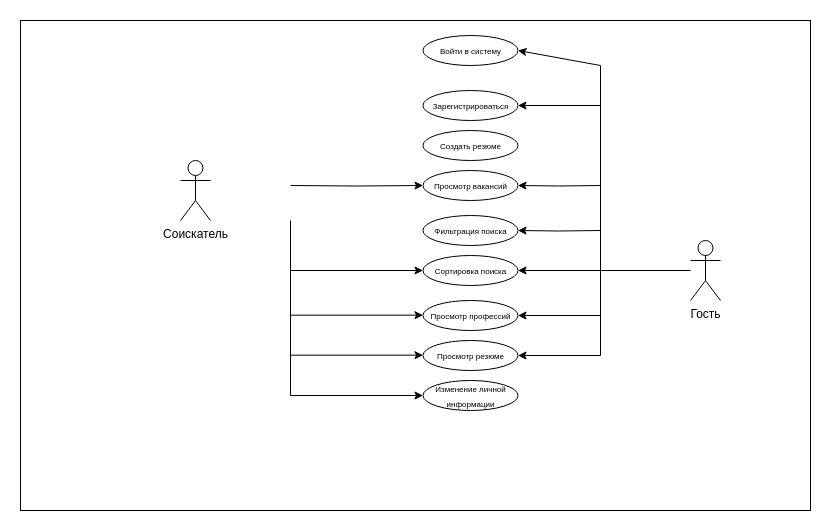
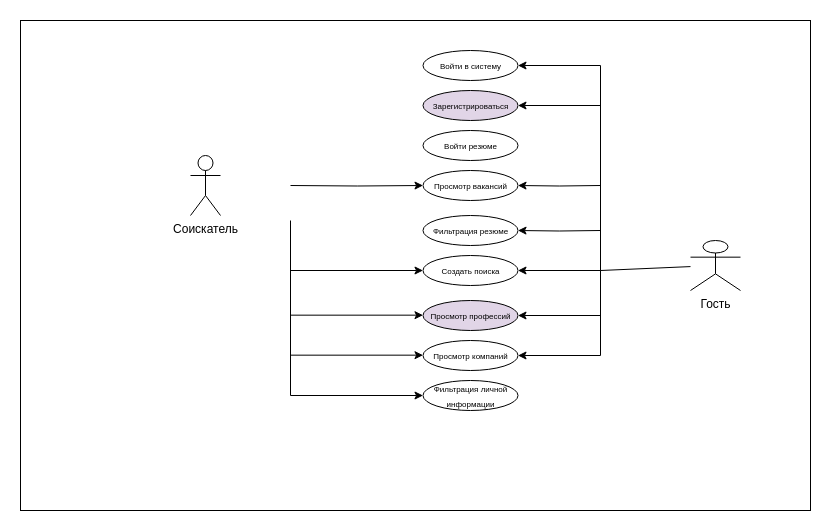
  <mxCell id="0" />
  <mxCell id="1" parent="0" />
  <mxCell id="2" value="" style="rounded=0;whiteSpace=wrap;html=1;" parent="1" vertex="1"><mxGeometry y="20" width="790" height="490" as="geometry" x="20" /></mxCell>
- <mxCell id="3" value="Гость" style="shape=umlActor;verticalLabelPosition=bottom;verticalAlign=top;html=1;outlineConnect=0;" parent="1" vertex="1"><mxGeometry x="690" y="240" width="30" height="60" as="geometry" /></mxCell>
- <mxCell id="4" value="Соискатель" style="shape=umlActor;verticalLabelPosition=bottom;verticalAlign=top;html=1;outlineConnect=0;" parent="1" vertex="1"><mxGeometry x="180" y="160" width="30" height="60" as="geometry" /></mxCell>
- <mxCell id="5" value="&lt;font style=&quot;font-size: 8px;&quot;&gt;Войти в систему&lt;/font&gt;" style="ellipse;whiteSpace=wrap;html=1;" parent="1" vertex="1"><mxGeometry x="422.5" y="35" width="95" height="30" as="geometry" /></mxCell>
- <mxCell id="6" value="&lt;font style=&quot;font-size: 8px;&quot;&gt;Зарегистрироваться&lt;/font&gt;" style="ellipse;whiteSpace=wrap;html=1;" parent="1" vertex="1"><mxGeometry x="422.5" y="90" width="95" height="30" as="geometry" /></mxCell>
+ <mxCell id="3" value="Гость" style="shape=umlActor;verticalLabelPosition=bottom;verticalAlign=top;html=1;outlineConnect=0;" parent="1" vertex="1"><mxGeometry x="690" y="240" width="50" height="50" as="geometry" /></mxCell>
+ <mxCell id="4" value="Соискатель" style="shape=umlActor;verticalLabelPosition=bottom;verticalAlign=top;html=1;outlineConnect=0;" parent="1" vertex="1"><mxGeometry x="190" y="155" width="30" height="60" as="geometry" /></mxCell>
+ <mxCell id="5" value="&lt;font style=&quot;font-size: 8px;&quot;&gt;Войти в систему&lt;/font&gt;" style="ellipse;whiteSpace=wrap;html=1;" parent="1" vertex="1"><mxGeometry x="422.5" y="50" width="95" height="30" as="geometry" /></mxCell>
+ <mxCell id="6" value="&lt;font style=&quot;font-size: 8px;&quot;&gt;Зарегистрироваться&lt;/font&gt;" style="ellipse;whiteSpace=wrap;html=1;fillColor=#e1d5e7;" parent="1" vertex="1"><mxGeometry x="422.5" y="90" width="95" height="30" as="geometry" /></mxCell>
  <mxCell id="7" style="edgeStyle=orthogonalEdgeStyle;rounded=0;orthogonalLoop=1;jettySize=auto;html=1;exitX=1;exitY=0.5;exitDx=0;exitDy=0;entryX=1;entryY=0.5;entryDx=0;entryDy=0;" parent="1" target="9" edge="1"><mxGeometry relative="1" as="geometry"><mxPoint x="600" y="185" as="sourcePoint" /></mxGeometry></mxCell>
  <mxCell id="8" style="edgeStyle=orthogonalEdgeStyle;rounded=0;orthogonalLoop=1;jettySize=auto;html=1;entryX=0;entryY=0.5;entryDx=0;entryDy=0;" parent="1" target="9" edge="1"><mxGeometry relative="1" as="geometry"><mxPoint x="290" y="185" as="sourcePoint" /></mxGeometry></mxCell>
  <mxCell id="9" value="&lt;font style=&quot;font-size: 8px;&quot;&gt;Просмотр вакансий&lt;/font&gt;" style="ellipse;whiteSpace=wrap;html=1;" parent="1" vertex="1"><mxGeometry x="422.5" y="170" width="95" height="30" as="geometry" /></mxCell>
  <mxCell id="10" style="edgeStyle=orthogonalEdgeStyle;rounded=0;orthogonalLoop=1;jettySize=auto;html=1;exitX=1;exitY=0.5;exitDx=0;exitDy=0;entryX=1;entryY=0.5;entryDx=0;entryDy=0;" parent="1" target="11" edge="1"><mxGeometry relative="1" as="geometry"><mxPoint x="600" y="230" as="sourcePoint" /></mxGeometry></mxCell>
- <mxCell id="11" value="&lt;font style=&quot;font-size: 8px;&quot;&gt;Фильтрация поиска&lt;/font&gt;" style="ellipse;whiteSpace=wrap;html=1;" parent="1" vertex="1"><mxGeometry x="422.5" y="215" width="95" height="30" as="geometry" /></mxCell>
- <mxCell id="12" value="&lt;span style=&quot;font-size: 8px;&quot;&gt;Сортировка поиска&lt;/span&gt;" style="ellipse;whiteSpace=wrap;html=1;" parent="1" vertex="1"><mxGeometry x="422.5" y="255" width="95" height="30" as="geometry" /></mxCell>
- <mxCell id="13" value="&lt;font style=&quot;font-size: 8px;&quot;&gt;Изменение личной информации&lt;/font&gt;" style="ellipse;whiteSpace=wrap;html=1;" parent="1" vertex="1"><mxGeometry x="422.5" y="380" width="95" height="30" as="geometry" /></mxCell>
+ <mxCell id="11" value="&lt;font style=&quot;font-size: 8px;&quot;&gt;Фильтрация резюме&lt;/font&gt;" style="ellipse;whiteSpace=wrap;html=1;" parent="1" vertex="1"><mxGeometry x="422.5" y="215" width="95" height="30" as="geometry" /></mxCell>
+ <mxCell id="12" value="&lt;span style=&quot;font-size: 8px;&quot;&gt;Создать поиска&lt;/span&gt;" style="ellipse;whiteSpace=wrap;html=1;" parent="1" vertex="1"><mxGeometry x="422.5" y="255" width="95" height="30" as="geometry" /></mxCell>
+ <mxCell id="13" value="&lt;font style=&quot;font-size: 8px;&quot;&gt;Фильтрация личной информации&lt;/font&gt;" style="ellipse;whiteSpace=wrap;html=1;" parent="1" vertex="1"><mxGeometry x="422.5" y="380" width="95" height="30" as="geometry" /></mxCell>
  <mxCell id="14" value="" style="endArrow=classic;html=1;rounded=0;entryX=1;entryY=0.5;entryDx=0;entryDy=0;" parent="1" source="3" target="5" edge="1"><mxGeometry width="50" height="50" relative="1" as="geometry"><mxPoint x="410" y="290" as="sourcePoint" /><mxPoint x="460" y="240" as="targetPoint" /><Array as="points"><mxPoint x="600" y="270" /><mxPoint x="600" y="65" /></Array></mxGeometry></mxCell>
  <mxCell id="15" value="" style="endArrow=classic;html=1;rounded=0;entryX=1;entryY=0.5;entryDx=0;entryDy=0;" parent="1" target="6" edge="1"><mxGeometry width="50" height="50" relative="1" as="geometry"><mxPoint x="600" y="105" as="sourcePoint" /><mxPoint x="460" y="240" as="targetPoint" /></mxGeometry></mxCell>
- <mxCell id="16" value="&lt;span style=&quot;font-size: 8px;&quot;&gt;Создать резюме&lt;/span&gt;" style="ellipse;whiteSpace=wrap;html=1;" parent="1" vertex="1"><mxGeometry x="422.5" y="130" width="95" height="30" as="geometry" /></mxCell>
- <mxCell id="17" value="&lt;font style=&quot;font-size: 8px;&quot;&gt;Просмотр профессий&lt;/font&gt;" style="ellipse;whiteSpace=wrap;html=1;" vertex="1" parent="1"><mxGeometry x="422.5" y="300" width="95" height="30" as="geometry" /></mxCell>
- <mxCell id="18" value="&lt;font style=&quot;font-size: 8px;&quot;&gt;Просмотр резюме&lt;/font&gt;" style="ellipse;whiteSpace=wrap;html=1;" vertex="1" parent="1"><mxGeometry x="422.5" y="340" width="95" height="30" as="geometry" /></mxCell>
+ <mxCell id="16" value="&lt;span style=&quot;font-size: 8px;&quot;&gt;Войти резюме&lt;/span&gt;" style="ellipse;whiteSpace=wrap;html=1;" parent="1" vertex="1"><mxGeometry x="422.5" y="130" width="95" height="30" as="geometry" /></mxCell>
+ <mxCell id="17" value="&lt;font style=&quot;font-size: 8px;&quot;&gt;Просмотр профессий&lt;/font&gt;" style="ellipse;whiteSpace=wrap;html=1;fillColor=#e1d5e7;" vertex="1" parent="1"><mxGeometry x="422.5" y="300" width="95" height="30" as="geometry" /></mxCell>
+ <mxCell id="18" value="&lt;font style=&quot;font-size: 8px;&quot;&gt;Просмотр компаний&lt;/font&gt;" style="ellipse;whiteSpace=wrap;html=1;" vertex="1" parent="1"><mxGeometry x="422.5" y="340" width="95" height="30" as="geometry" /></mxCell>
  <mxCell id="19" value="" style="endArrow=classic;html=1;rounded=0;entryX=1;entryY=0.5;entryDx=0;entryDy=0;" edge="1" parent="1" target="12"><mxGeometry width="50" height="50" relative="1" as="geometry"><mxPoint x="600" y="270" as="sourcePoint" /><mxPoint x="520" y="210" as="targetPoint" /></mxGeometry></mxCell>
  <mxCell id="20" value="" style="endArrow=classic;html=1;rounded=0;entryX=1;entryY=0.5;entryDx=0;entryDy=0;" edge="1" parent="1" target="17"><mxGeometry width="50" height="50" relative="1" as="geometry"><mxPoint x="600" y="270" as="sourcePoint" /><mxPoint x="520" y="210" as="targetPoint" /><Array as="points"><mxPoint x="600" y="315" /></Array></mxGeometry></mxCell>
  <mxCell id="21" value="" style="endArrow=classic;html=1;rounded=0;entryX=1;entryY=0.5;entryDx=0;entryDy=0;" edge="1" parent="1" target="18"><mxGeometry width="50" height="50" relative="1" as="geometry"><mxPoint x="600" y="270" as="sourcePoint" /><mxPoint x="520" y="210" as="targetPoint" /><Array as="points"><mxPoint x="600" y="355" /></Array></mxGeometry></mxCell>
  <mxCell id="22" value="" style="endArrow=classic;html=1;rounded=0;entryX=0;entryY=0.5;entryDx=0;entryDy=0;" edge="1" parent="1" target="13"><mxGeometry width="50" height="50" relative="1" as="geometry"><mxPoint x="290" y="220" as="sourcePoint" /><mxPoint x="520" y="210" as="targetPoint" /><Array as="points"><mxPoint x="290" y="395" /></Array></mxGeometry></mxCell>
  <mxCell id="23" value="" style="endArrow=classic;html=1;rounded=0;entryX=0;entryY=0.5;entryDx=0;entryDy=0;" edge="1" parent="1" target="12"><mxGeometry width="50" height="50" relative="1" as="geometry"><mxPoint x="290" y="270" as="sourcePoint" /><mxPoint x="520" y="210" as="targetPoint" /></mxGeometry></mxCell>
  <mxCell id="24" value="" style="endArrow=classic;html=1;rounded=0;entryX=0;entryY=0.5;entryDx=0;entryDy=0;" edge="1" parent="1"><mxGeometry width="50" height="50" relative="1" as="geometry"><mxPoint x="289.5" y="314.66" as="sourcePoint" /><mxPoint x="422.5" y="314.66" as="targetPoint" /></mxGeometry></mxCell>
  <mxCell id="25" value="" style="endArrow=classic;html=1;rounded=0;entryX=0;entryY=0.5;entryDx=0;entryDy=0;" edge="1" parent="1"><mxGeometry width="50" height="50" relative="1" as="geometry"><mxPoint x="289.5" y="354.66" as="sourcePoint" /><mxPoint x="422.5" y="354.66" as="targetPoint" /></mxGeometry></mxCell>
